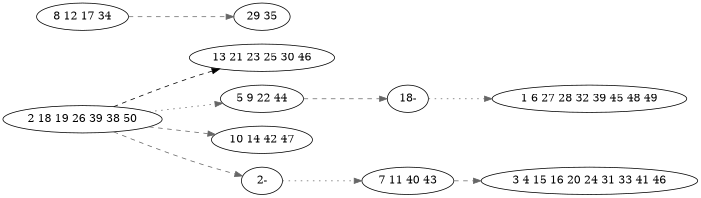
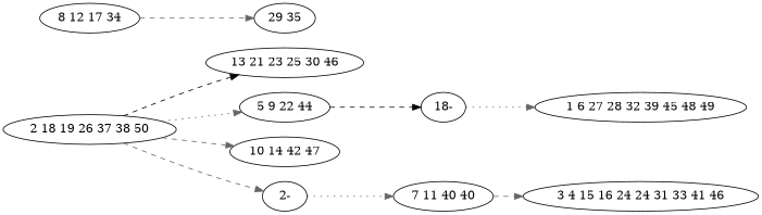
  digraph {
    rankdir=LR
    edge [color=gray40 style=dashed]
-   n1 [label="2 18 19 26 39 38 50"]
+   n1 [label="2 18 19 26 37 38 50"]
    n2 [label="13 21 23 25 30 46"]
    n3 [label="5 9 22 44"]
    n4 [label="10 14 42 47"]
    n5 [label="2-"]
    n6 [label="18-"]
-   n7 [label="7 11 40 43"]
+   n7 [label="7 11 40 40"]
    n8 [label="8 12 17 34"]
    n9 [label="29 35"]
    n10 [label="1 6 27 28 32 39 45 48 49"]
-   n11 [label="3 4 15 16 20 24 31 33 41 46"]
+   n11 [label="3 4 15 16 24 24 31 33 41 46"]
    n1 -> n2 [color=black]
    n1 -> n3 [style=dotted]
    n1 -> n4
    n1 -> n5
-   n3 -> n6
+   n3 -> n6 [color=black]
    n5 -> n7 [style=dotted]
    n6 -> n10 [style=dotted]
    n7 -> n11
    n8 -> n9
  }
